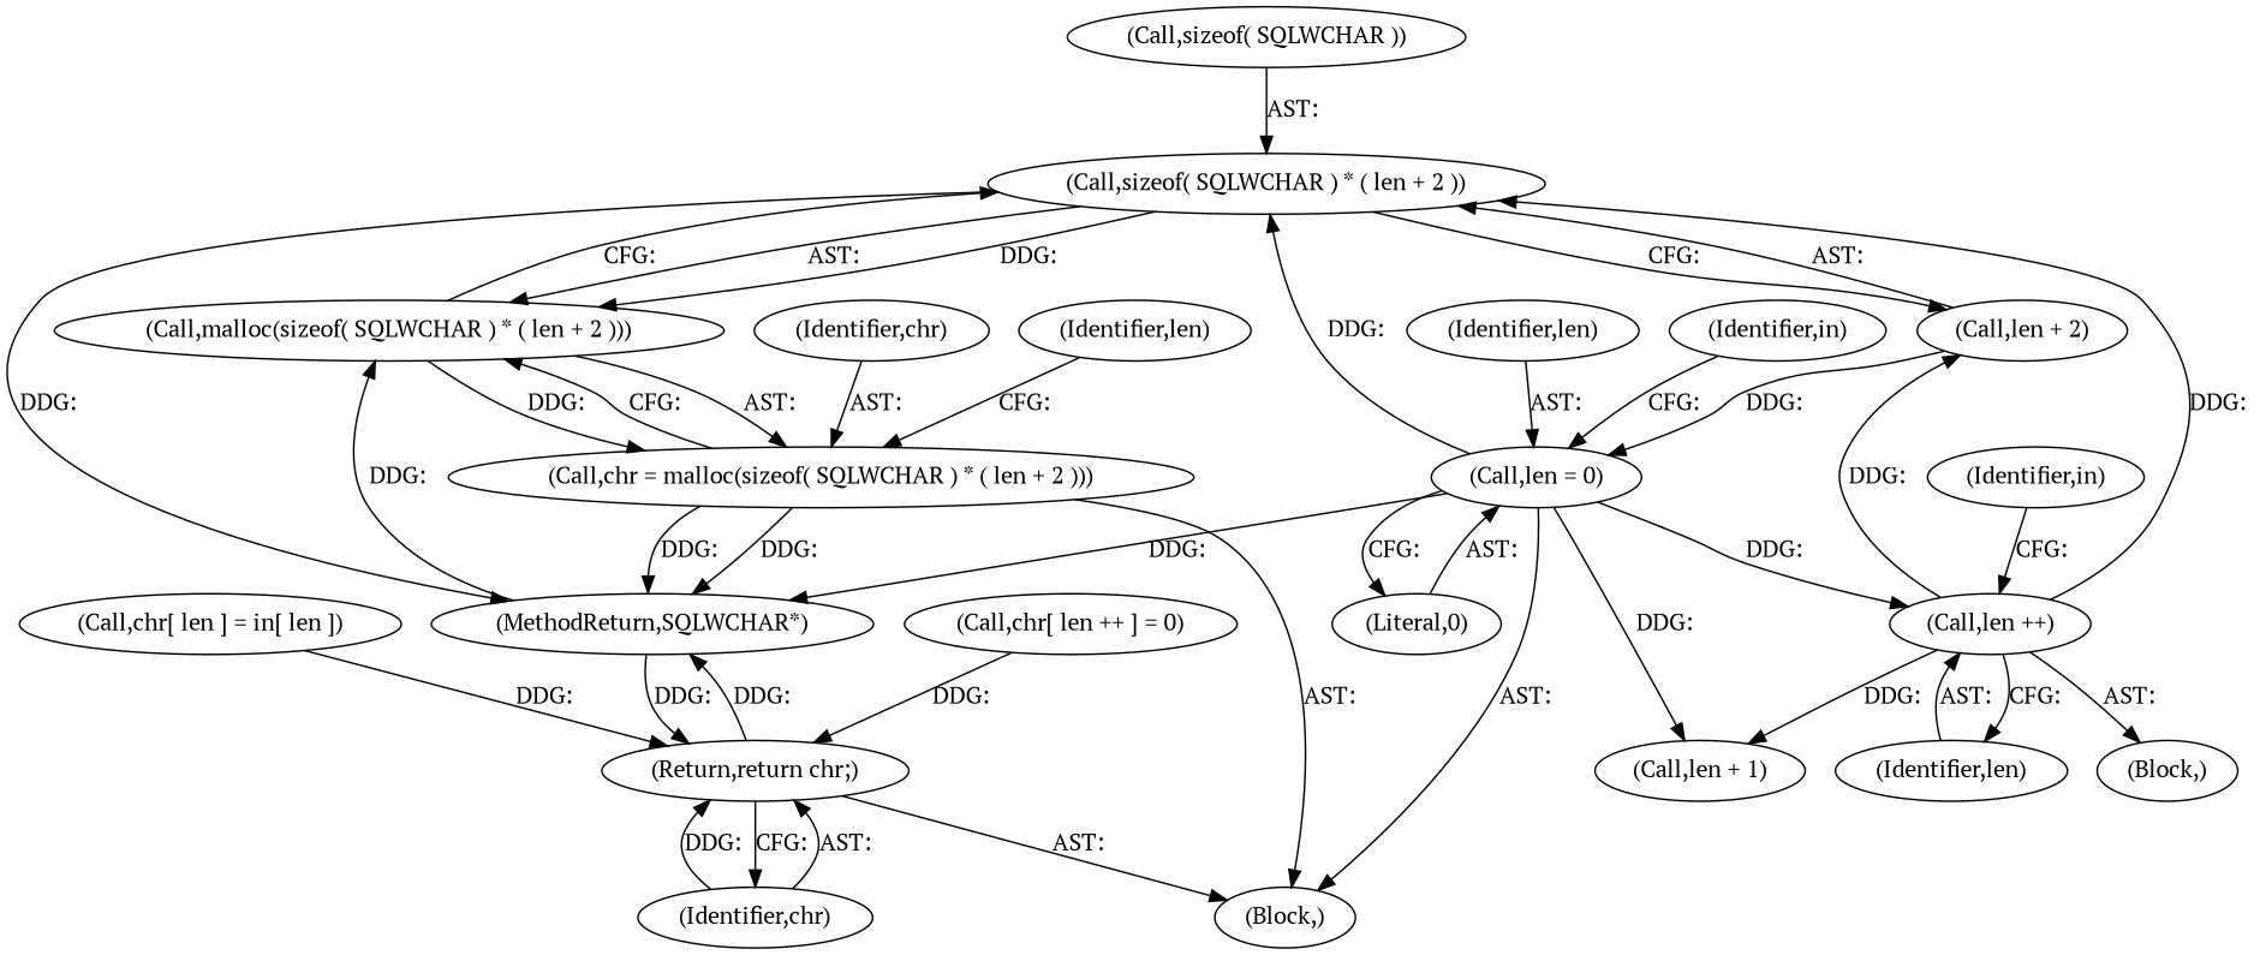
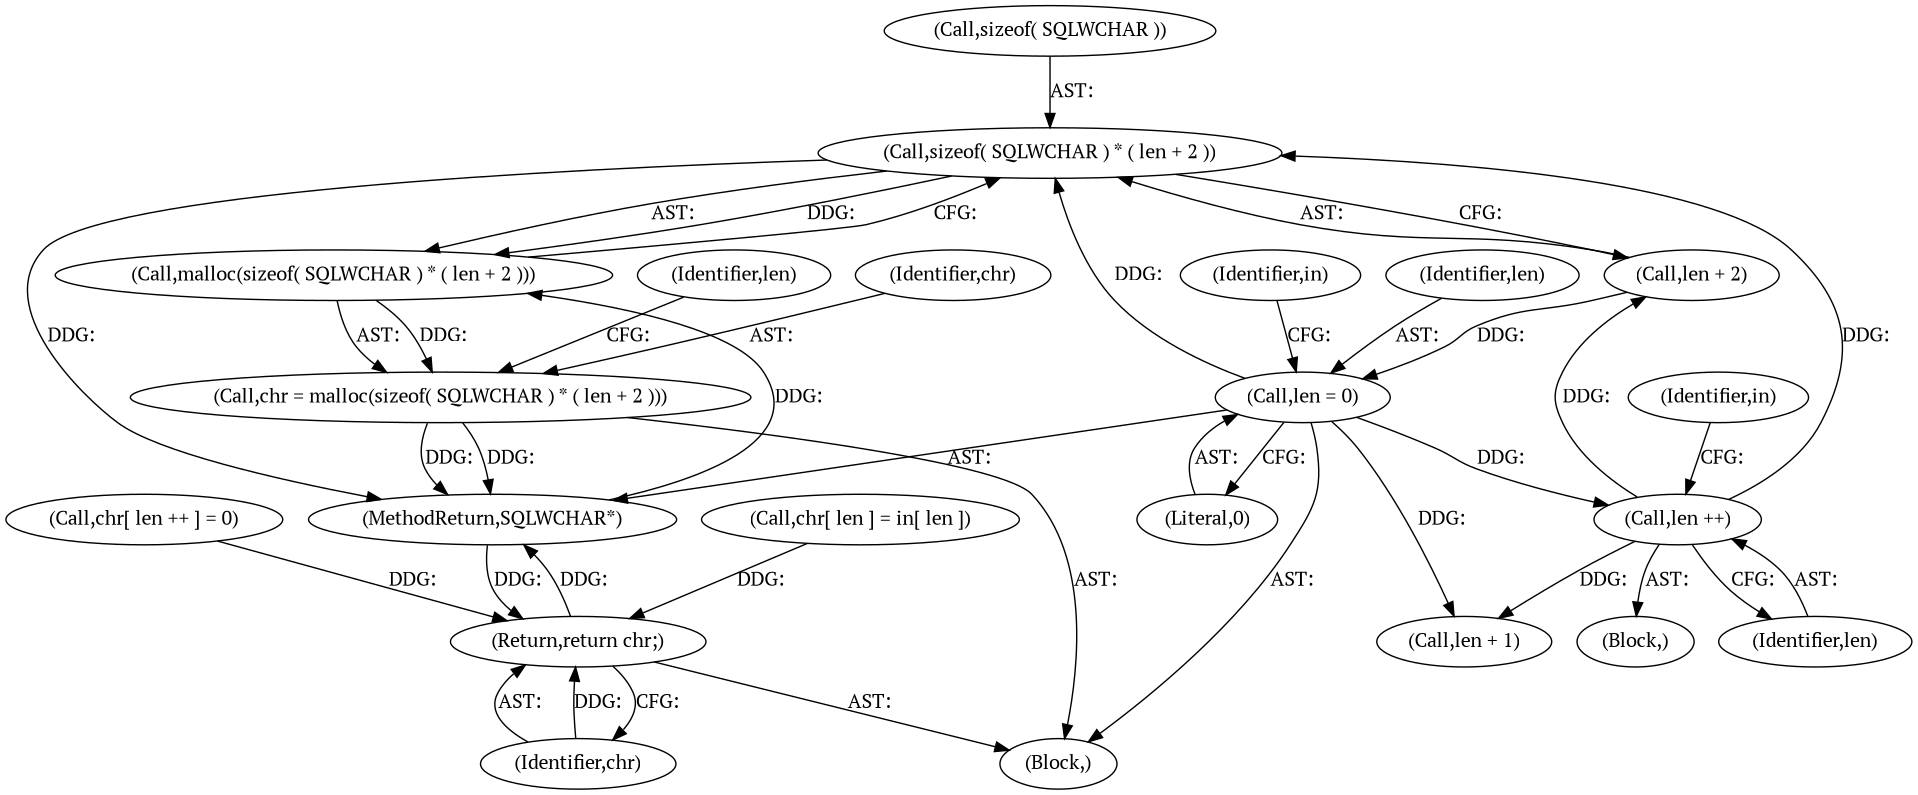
  digraph {
    fontname="PT Serif"
    node [fontname="PT Serif"]
    edge [fontname="PT Serif"]
    n1 [label="(Call,sizeof( SQLWCHAR ) * ( len + 2 ))"]
    n2 [label="(Call,malloc(sizeof( SQLWCHAR ) * ( len + 2 )))"]
    n3 [label="(Call,len + 2)"]
    n4 [label="(MethodReturn,SQLWCHAR*)"]
    n5 [label="(Call,chr = malloc(sizeof( SQLWCHAR ) * ( len + 2 )))"]
    n6 [label="(Call,len = 0)"]
    n7 [label="(Return,return chr;)"]
    n8 [label="(Call,len ++)"]
    n9 [label="(Identifier,len)"]
    n10 [label="(Call,len + 1)"]
    n11 [label="(Block,)"]
    n12 [label="(Block,)"]
    n13 [label="(Literal,0)"]
    n14 [label="(Identifier,chr)"]
    n15 [label="(Call,chr[ len ++ ] = 0)"]
    n16 [label="(Call,chr[ len ] = in[ len ])"]
    n17 [label="(Identifier,chr)"]
    n18 [label="(Identifier,len)"]
    n19 [label="(Call,sizeof( SQLWCHAR ))"]
    n20 [label="(Identifier,in)"]
    n21 [label="(Identifier,len)"]
    n22 [label="(Identifier,in)"]
    n1 -> n2 [label="AST: "]
    n1 -> n2 [label="DDG: "]
    n1 -> n3 [label="CFG: "]
    n1 -> n4 [label="DDG: "]
    n2 -> n1 [label="CFG: "]
    n2 -> n5 [label="AST: "]
    n2 -> n5 [label="DDG: "]
    n3 -> n1 [label="AST: "]
    n3 -> n6 [label="DDG: "]
    n4 -> n2 [label="DDG: "]
    n4 -> n7 [label="DDG: "]
-   n5 -> n2 [label="CFG: "]
    n5 -> n4 [label="DDG: "]
    n5 -> n4 [label="DDG: "]
    n5 -> n12 [label="AST: "]
    n6 -> n1 [label="DDG: "]
-   n6 -> n4 [label="DDG: "]
+   n6 -> n4 [label="AST: "]
    n6 -> n8 [label="DDG: "]
    n6 -> n10 [label="DDG: "]
    n6 -> n12 [label="AST: "]
    n6 -> n13 [label="CFG: "]
    n7 -> n4 [label="DDG: "]
    n7 -> n12 [label="AST: "]
    n7 -> n14 [label="CFG: "]
    n8 -> n1 [label="DDG: "]
    n8 -> n3 [label="DDG: "]
    n8 -> n9 [label="CFG: "]
    n8 -> n10 [label="DDG: "]
    n8 -> n11 [label="AST: "]
    n9 -> n8 [label="AST: "]
    n13 -> n6 [label="AST: "]
    n14 -> n7 [label="AST: "]
    n14 -> n7 [label="DDG: "]
    n15 -> n7 [label="DDG: "]
    n16 -> n7 [label="DDG: "]
    n17 -> n5 [label="AST: "]
    n18 -> n6 [label="AST: "]
    n19 -> n1 [label="AST: "]
    n20 -> n6 [label="CFG: "]
    n21 -> n5 [label="CFG: "]
    n22 -> n8 [label="CFG: "]
  }
